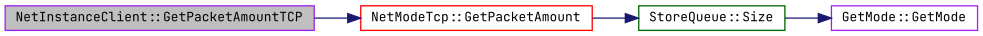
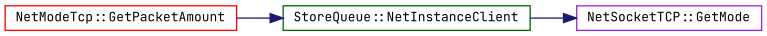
  digraph {
    fontname="JetBrains Mono"
    rankdir=LR
    node [color=purple fillcolor=white fontname="JetBrains Mono" fontsize=10 shape=record style=filled]
    edge [color=midnightblue fontname="JetBrains Mono" fontsize=10 labelfontname=FreeSans labelfontsize=10 style=solid]
-   n1 [fillcolor=grey75 fontcolor=black height=0.2 label="NetInstanceClient::GetPacketAmountTCP" width=0.4]
    n2 [color=red height=0.2 label="NetModeTcp::GetPacketAmount" width=0.4]
-   n3 [height=0.2 label="GetMode::GetMode" width=0.4]
-   n4 [color=darkgreen height=0.2 label="StoreQueue::Size" width=0.4]
-   n1 -> n2
+   n3 [height=0.2 label="NetSocketTCP::GetMode" width=0.4]
+   n4 [color=darkgreen height=0.2 label="StoreQueue::NetInstanceClient" width=0.4]
    n2 -> n4
    n4 -> n3
  }
